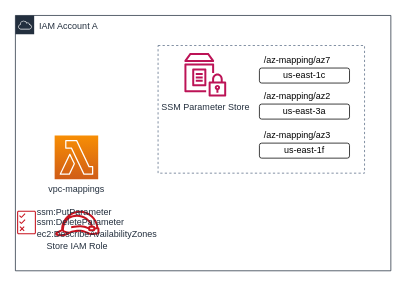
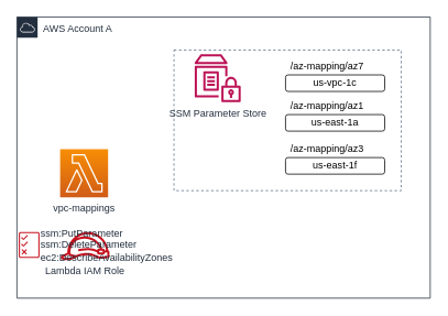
  <mxCell id="0" />
  <mxCell id="1" parent="0" />
- <mxCell id="2" value="IAM Account A" style="points=[[0,0],[0.25,0],[0.5,0],[0.75,0],[1,0],[1,0.25],[1,0.5],[1,0.75],[1,1],[0.75,1],[0.5,1],[0.25,1],[0,1],[0,0.75],[0,0.5],[0,0.25]];outlineConnect=0;gradientColor=none;html=1;whiteSpace=wrap;fontSize=12;fontStyle=0;shape=mxgraph.aws4.group;grIcon=mxgraph.aws4.group_aws_cloud;strokeColor=#232F3E;fillColor=none;verticalAlign=top;align=left;spacingLeft=30;fontColor=#232F3E;dashed=0;" vertex="1" parent="1"><mxGeometry x="20" y="20" width="500" height="340" as="geometry" /></mxCell>
- <mxCell id="3" value="Store IAM Role" style="outlineConnect=0;fontColor=#232F3E;gradientColor=none;fillColor=#C7131F;strokeColor=none;dashed=0;verticalLabelPosition=bottom;verticalAlign=top;align=center;html=1;fontSize=12;fontStyle=0;aspect=fixed;pointerEvents=1;shape=mxgraph.aws4.role;" vertex="1" parent="1"><mxGeometry x="72.27" y="280.09" width="60.27" height="34" as="geometry" /></mxCell>
+ <mxCell id="2" value="AWS Account A" style="points=[[0,0],[0.25,0],[0.5,0],[0.75,0],[1,0],[1,0.25],[1,0.5],[1,0.75],[1,1],[0.75,1],[0.5,1],[0.25,1],[0,1],[0,0.75],[0,0.5],[0,0.25]];outlineConnect=0;gradientColor=none;html=1;whiteSpace=wrap;fontSize=12;fontStyle=0;shape=mxgraph.aws4.group;grIcon=mxgraph.aws4.group_aws_cloud;strokeColor=#232F3E;fillColor=none;verticalAlign=top;align=left;spacingLeft=30;fontColor=#232F3E;dashed=0;" vertex="1" parent="1"><mxGeometry x="20" y="20" width="500" height="340" as="geometry" /></mxCell>
+ <mxCell id="3" value="Lambda IAM Role" style="outlineConnect=0;fontColor=#232F3E;gradientColor=none;fillColor=#C7131F;strokeColor=none;dashed=0;verticalLabelPosition=bottom;verticalAlign=top;align=center;html=1;fontSize=12;fontStyle=0;aspect=fixed;pointerEvents=1;shape=mxgraph.aws4.role;" vertex="1" parent="1"><mxGeometry x="72.27" y="280.09" width="60.27" height="34" as="geometry" /></mxCell>
  <mxCell id="4" value="ssm:PutParameter&lt;br&gt;ssm:DeleteParameter&lt;br&gt;ec2:DescribeAvailabilityZones" style="outlineConnect=0;fontColor=#232F3E;gradientColor=none;fillColor=#C7131F;strokeColor=none;dashed=0;verticalLabelPosition=middle;verticalAlign=middle;align=left;html=1;fontSize=12;fontStyle=0;aspect=fixed;pointerEvents=1;shape=mxgraph.aws4.permissions;labelPosition=right;" vertex="1" parent="1"><mxGeometry x="22.27" y="280" width="25.04" height="31.5" as="geometry" /></mxCell>
  <mxCell id="5" value="vpc-mappings" style="points=[[0,0,0],[0.25,0,0],[0.5,0,0],[0.75,0,0],[1,0,0],[0,1,0],[0.25,1,0],[0.5,1,0],[0.75,1,0],[1,1,0],[0,0.25,0],[0,0.5,0],[0,0.75,0],[1,0.25,0],[1,0.5,0],[1,0.75,0]];outlineConnect=0;fontColor=#232F3E;gradientColor=#F78E04;gradientDirection=north;fillColor=#D05C17;strokeColor=#ffffff;dashed=0;verticalLabelPosition=bottom;verticalAlign=top;align=center;html=1;fontSize=12;fontStyle=0;aspect=fixed;shape=mxgraph.aws4.resourceIcon;resIcon=mxgraph.aws4.lambda;" vertex="1" parent="1"><mxGeometry x="72.27" y="180" width="58" height="58" as="geometry" /></mxCell>
  <mxCell id="6" value="" style="fillColor=none;strokeColor=#5A6C86;dashed=1;verticalAlign=top;fontStyle=0;fontColor=#5A6C86;" vertex="1" parent="1"><mxGeometry x="210" y="60" width="274.96" height="170" as="geometry" /></mxCell>
- <mxCell id="7" value="SSM Parameter Store" style="outlineConnect=0;fontColor=#232F3E;gradientColor=none;fillColor=#BC1356;strokeColor=none;dashed=0;verticalLabelPosition=bottom;verticalAlign=top;align=center;html=1;fontSize=12;fontStyle=0;aspect=fixed;pointerEvents=1;shape=mxgraph.aws4.parameter_store;" vertex="1" parent="1"><mxGeometry x="244.96" y="70" width="55.77" height="58" as="geometry" /></mxCell>
+ <mxCell id="7" value="SSM Parameter Store" style="outlineConnect=0;fontColor=#232F3E;gradientColor=none;fillColor=#BC1356;strokeColor=none;dashed=0;verticalLabelPosition=bottom;verticalAlign=top;align=center;html=1;fontSize=12;fontStyle=0;aspect=fixed;pointerEvents=1;shape=mxgraph.aws4.parameter_store;" vertex="1" parent="1"><mxGeometry x="234.96" y="65" width="55.77" height="58" as="geometry" /></mxCell>
  <mxCell id="8" value="/az-mapping/az7" style="text;html=1;align=center;verticalAlign=middle;resizable=0;points=[];autosize=1;strokeColor=none;" vertex="1" parent="1"><mxGeometry x="344.96" y="70" width="100" height="20" as="geometry" /></mxCell>
- <mxCell id="9" value="us-east-1c" style="rounded=1;whiteSpace=wrap;html=1;" vertex="1" parent="1"><mxGeometry x="344.96" y="90" width="120" height="20" as="geometry" /></mxCell>
- <mxCell id="10" value="/az-mapping/az2" style="text;html=1;align=center;verticalAlign=middle;resizable=0;points=[];autosize=1;strokeColor=none;" vertex="1" parent="1"><mxGeometry x="344.96" y="118" width="100" height="20" as="geometry" /></mxCell>
- <mxCell id="11" value="us-east-3a" style="rounded=1;whiteSpace=wrap;html=1;" vertex="1" parent="1"><mxGeometry x="344.96" y="138" width="120" height="20" as="geometry" /></mxCell>
+ <mxCell id="9" value="us-vpc-1c" style="rounded=1;whiteSpace=wrap;html=1;" vertex="1" parent="1"><mxGeometry x="344.96" y="90" width="120" height="20" as="geometry" /></mxCell>
+ <mxCell id="10" value="/az-mapping/az1" style="text;html=1;align=center;verticalAlign=middle;resizable=0;points=[];autosize=1;strokeColor=none;" vertex="1" parent="1"><mxGeometry x="344.96" y="118" width="100" height="20" as="geometry" /></mxCell>
+ <mxCell id="11" value="us-east-1a" style="rounded=1;whiteSpace=wrap;html=1;" vertex="1" parent="1"><mxGeometry x="344.96" y="138" width="120" height="20" as="geometry" /></mxCell>
  <mxCell id="12" value="/az-mapping/az3" style="text;html=1;align=center;verticalAlign=middle;resizable=0;points=[];autosize=1;strokeColor=none;" vertex="1" parent="1"><mxGeometry x="344.96" y="170" width="100" height="20" as="geometry" /></mxCell>
  <mxCell id="13" value="us-east-1f" style="rounded=1;whiteSpace=wrap;html=1;" vertex="1" parent="1"><mxGeometry x="344.96" y="190" width="120" height="20" as="geometry" /></mxCell>
